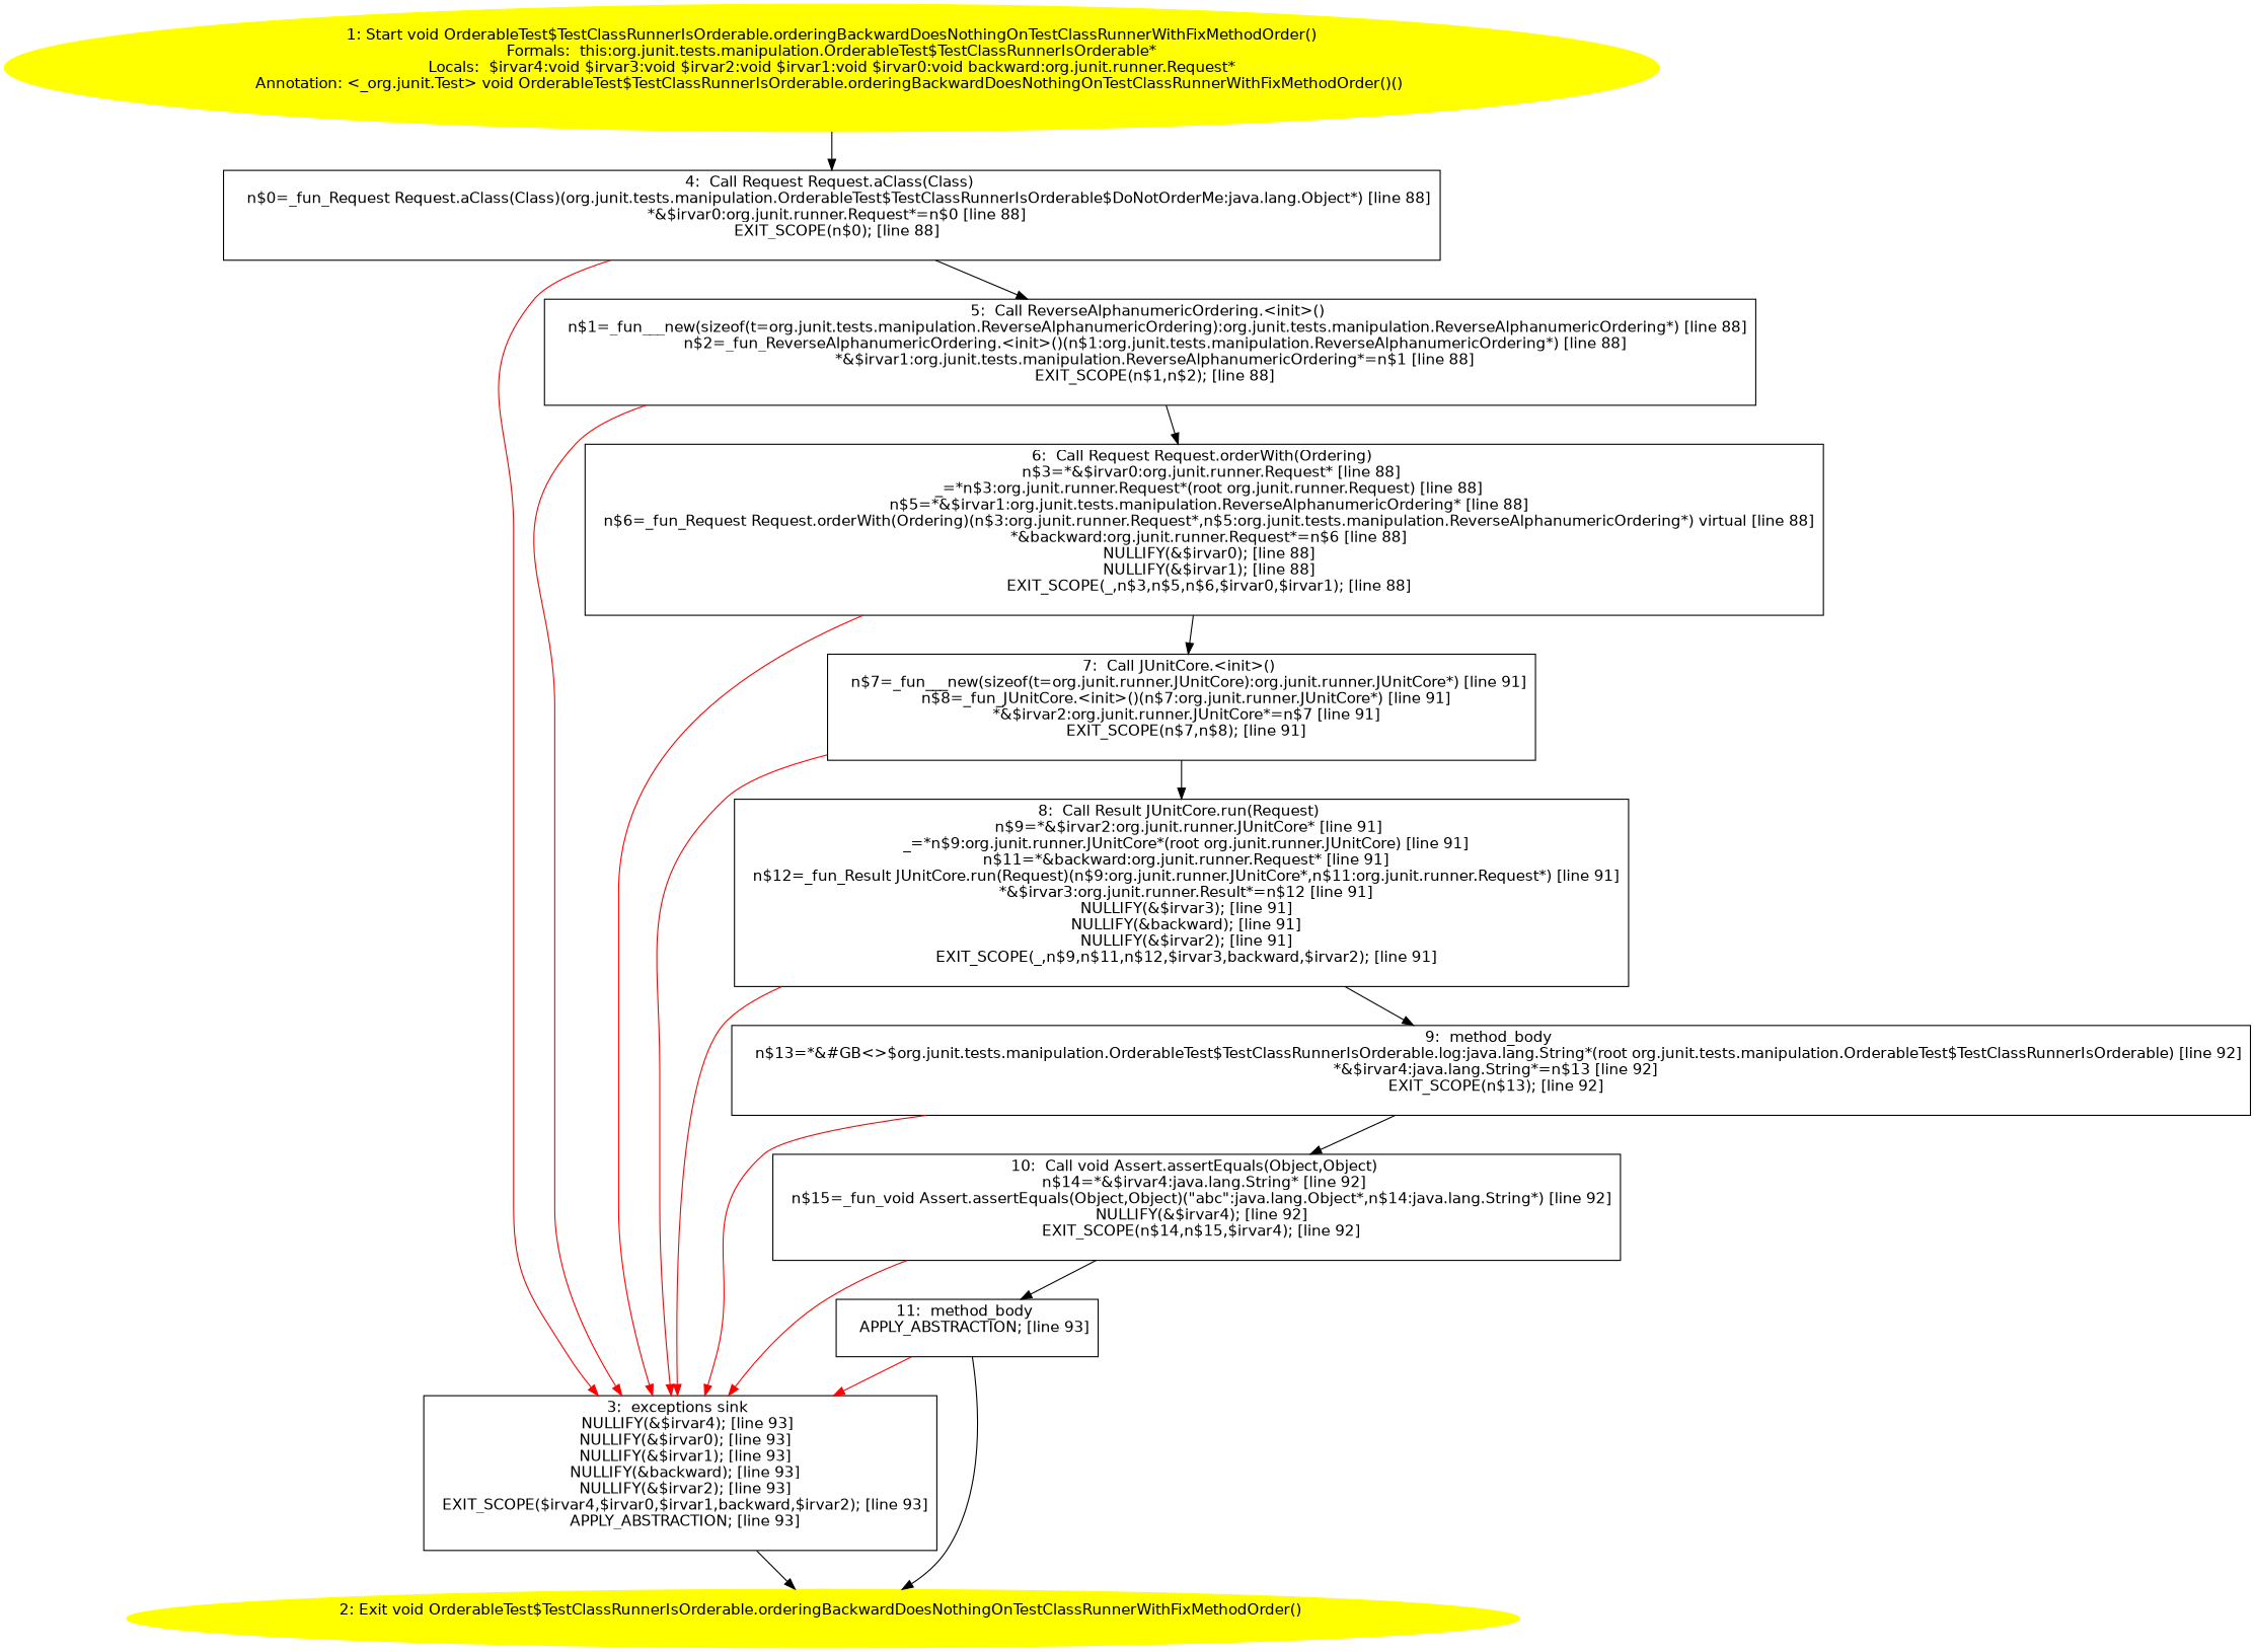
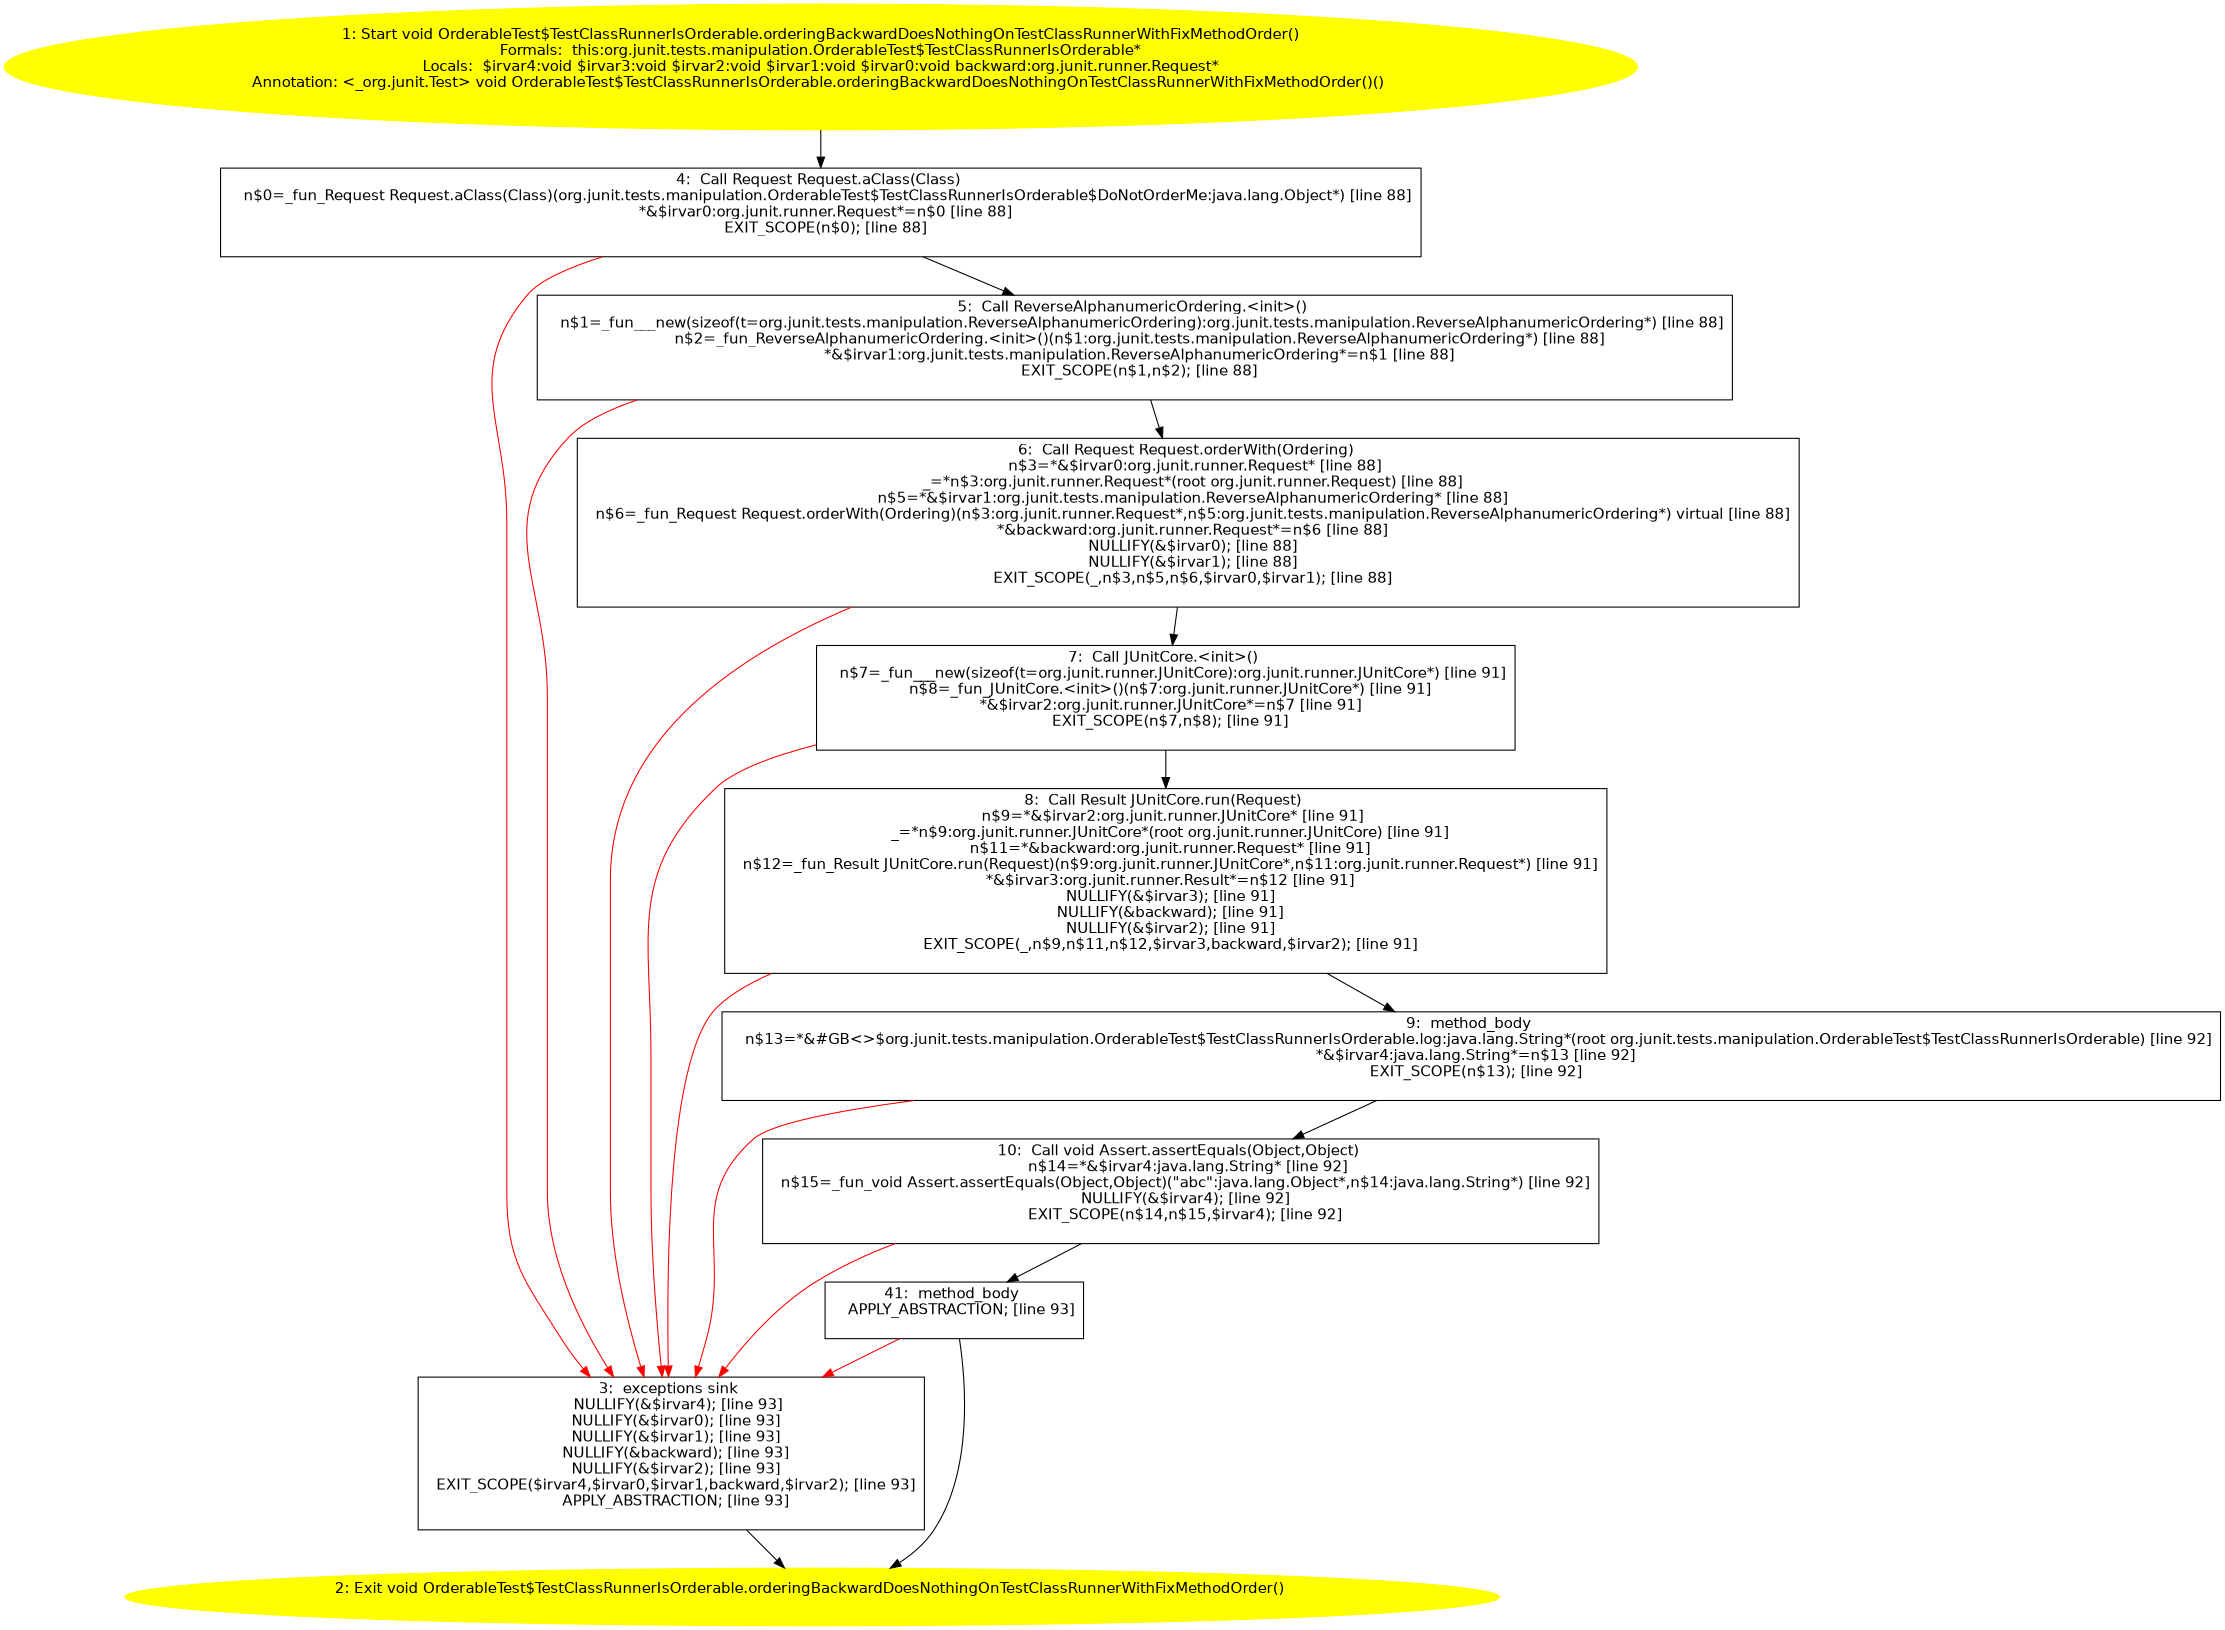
  digraph {
    fontname="DejaVu Sans"
    node [fontname="DejaVu Sans" shape=box]
    edge [fontname="DejaVu Sans"]
    n1 [color=yellow label="1: Start void OrderableTest$TestClassRunnerIsOrderable.orderingBackwardDoesNothingOnTestClassRunnerWithFixMethodOrder()\nFormals:  this:org.junit.tests.manipulation.OrderableTest$TestClassRunnerIsOrderable*\nLocals:  $irvar4:void $irvar3:void $irvar2:void $irvar1:void $irvar0:void backward:org.junit.runner.Request*\nAnnotation: <_org.junit.Test> void OrderableTest$TestClassRunnerIsOrderable.orderingBackwardDoesNothingOnTestClassRunnerWithFixMethodOrder()() \n  " style=filled shape=""]
    n2 [label="4:  Call Request Request.aClass(Class) \n   n$0=_fun_Request Request.aClass(Class)(org.junit.tests.manipulation.OrderableTest$TestClassRunnerIsOrderable$DoNotOrderMe:java.lang.Object*) [line 88]\n  *&$irvar0:org.junit.runner.Request*=n$0 [line 88]\n  EXIT_SCOPE(n$0); [line 88]\n "]
    n3 [label="3:  exceptions sink \n   NULLIFY(&$irvar4); [line 93]\n  NULLIFY(&$irvar0); [line 93]\n  NULLIFY(&$irvar1); [line 93]\n  NULLIFY(&backward); [line 93]\n  NULLIFY(&$irvar2); [line 93]\n  EXIT_SCOPE($irvar4,$irvar0,$irvar1,backward,$irvar2); [line 93]\n  APPLY_ABSTRACTION; [line 93]\n "]
    n4 [label="5:  Call ReverseAlphanumericOrdering.<init>() \n   n$1=_fun___new(sizeof(t=org.junit.tests.manipulation.ReverseAlphanumericOrdering):org.junit.tests.manipulation.ReverseAlphanumericOrdering*) [line 88]\n  n$2=_fun_ReverseAlphanumericOrdering.<init>()(n$1:org.junit.tests.manipulation.ReverseAlphanumericOrdering*) [line 88]\n  *&$irvar1:org.junit.tests.manipulation.ReverseAlphanumericOrdering*=n$1 [line 88]\n  EXIT_SCOPE(n$1,n$2); [line 88]\n "]
    n5 [color=yellow label="2: Exit void OrderableTest$TestClassRunnerIsOrderable.orderingBackwardDoesNothingOnTestClassRunnerWithFixMethodOrder() \n  " style=filled shape=""]
    n6 [label="6:  Call Request Request.orderWith(Ordering) \n   n$3=*&$irvar0:org.junit.runner.Request* [line 88]\n  _=*n$3:org.junit.runner.Request*(root org.junit.runner.Request) [line 88]\n  n$5=*&$irvar1:org.junit.tests.manipulation.ReverseAlphanumericOrdering* [line 88]\n  n$6=_fun_Request Request.orderWith(Ordering)(n$3:org.junit.runner.Request*,n$5:org.junit.tests.manipulation.ReverseAlphanumericOrdering*) virtual [line 88]\n  *&backward:org.junit.runner.Request*=n$6 [line 88]\n  NULLIFY(&$irvar0); [line 88]\n  NULLIFY(&$irvar1); [line 88]\n  EXIT_SCOPE(_,n$3,n$5,n$6,$irvar0,$irvar1); [line 88]\n "]
    n7 [label="7:  Call JUnitCore.<init>() \n   n$7=_fun___new(sizeof(t=org.junit.runner.JUnitCore):org.junit.runner.JUnitCore*) [line 91]\n  n$8=_fun_JUnitCore.<init>()(n$7:org.junit.runner.JUnitCore*) [line 91]\n  *&$irvar2:org.junit.runner.JUnitCore*=n$7 [line 91]\n  EXIT_SCOPE(n$7,n$8); [line 91]\n "]
    n8 [label="8:  Call Result JUnitCore.run(Request) \n   n$9=*&$irvar2:org.junit.runner.JUnitCore* [line 91]\n  _=*n$9:org.junit.runner.JUnitCore*(root org.junit.runner.JUnitCore) [line 91]\n  n$11=*&backward:org.junit.runner.Request* [line 91]\n  n$12=_fun_Result JUnitCore.run(Request)(n$9:org.junit.runner.JUnitCore*,n$11:org.junit.runner.Request*) [line 91]\n  *&$irvar3:org.junit.runner.Result*=n$12 [line 91]\n  NULLIFY(&$irvar3); [line 91]\n  NULLIFY(&backward); [line 91]\n  NULLIFY(&$irvar2); [line 91]\n  EXIT_SCOPE(_,n$9,n$11,n$12,$irvar3,backward,$irvar2); [line 91]\n "]
    n9 [label="9:  method_body \n   n$13=*&#GB<>$org.junit.tests.manipulation.OrderableTest$TestClassRunnerIsOrderable.log:java.lang.String*(root org.junit.tests.manipulation.OrderableTest$TestClassRunnerIsOrderable) [line 92]\n  *&$irvar4:java.lang.String*=n$13 [line 92]\n  EXIT_SCOPE(n$13); [line 92]\n "]
    n10 [label="10:  Call void Assert.assertEquals(Object,Object) \n   n$14=*&$irvar4:java.lang.String* [line 92]\n  n$15=_fun_void Assert.assertEquals(Object,Object)(\"abc\":java.lang.Object*,n$14:java.lang.String*) [line 92]\n  NULLIFY(&$irvar4); [line 92]\n  EXIT_SCOPE(n$14,n$15,$irvar4); [line 92]\n "]
-   n11 [label="11:  method_body \n   APPLY_ABSTRACTION; [line 93]\n "]
+   n11 [label="41:  method_body \n   APPLY_ABSTRACTION; [line 93]\n "]
    n1 -> n2
    n2 -> n3 [color=red]
    n2 -> n4
    n3 -> n5
    n4 -> n3 [color=red]
    n4 -> n6
    n6 -> n3 [color=red]
    n6 -> n7
    n7 -> n3 [color=red]
    n7 -> n8
    n8 -> n3 [color=red]
    n8 -> n9
    n9 -> n3 [color=red]
    n9 -> n10
    n10 -> n3 [color=red]
    n10 -> n11
    n11 -> n3 [color=red]
    n11 -> n5
  }
